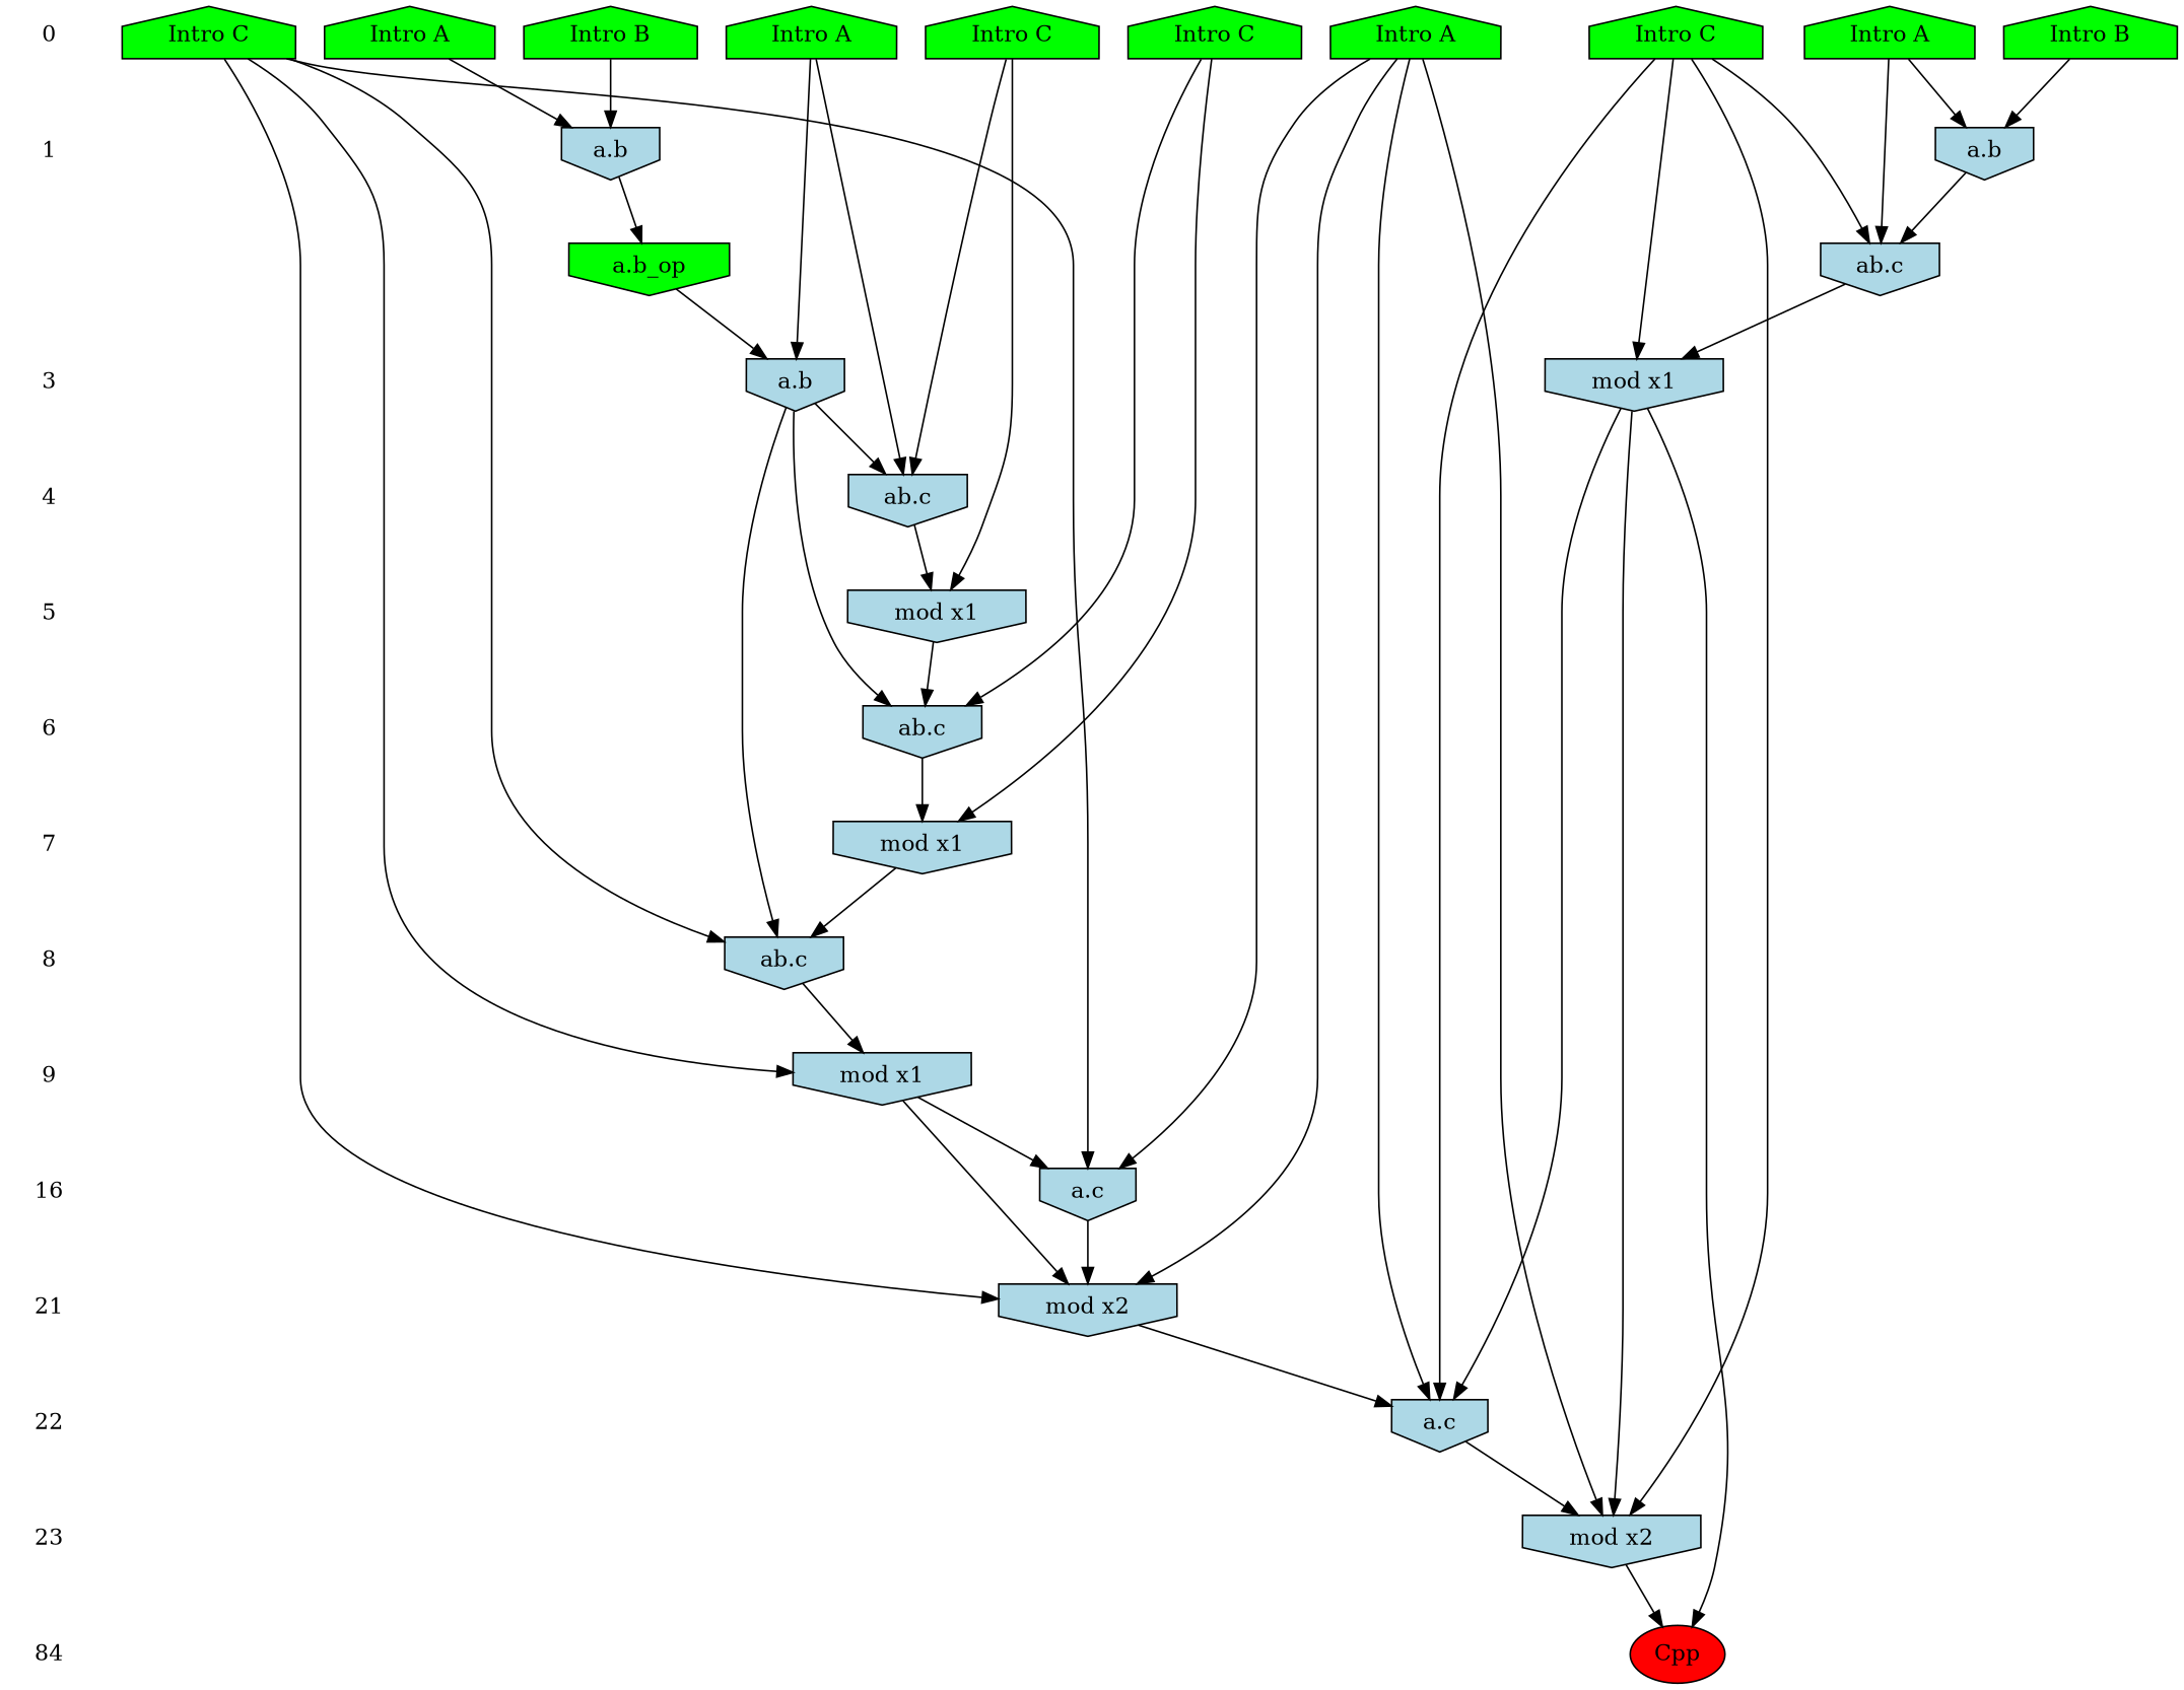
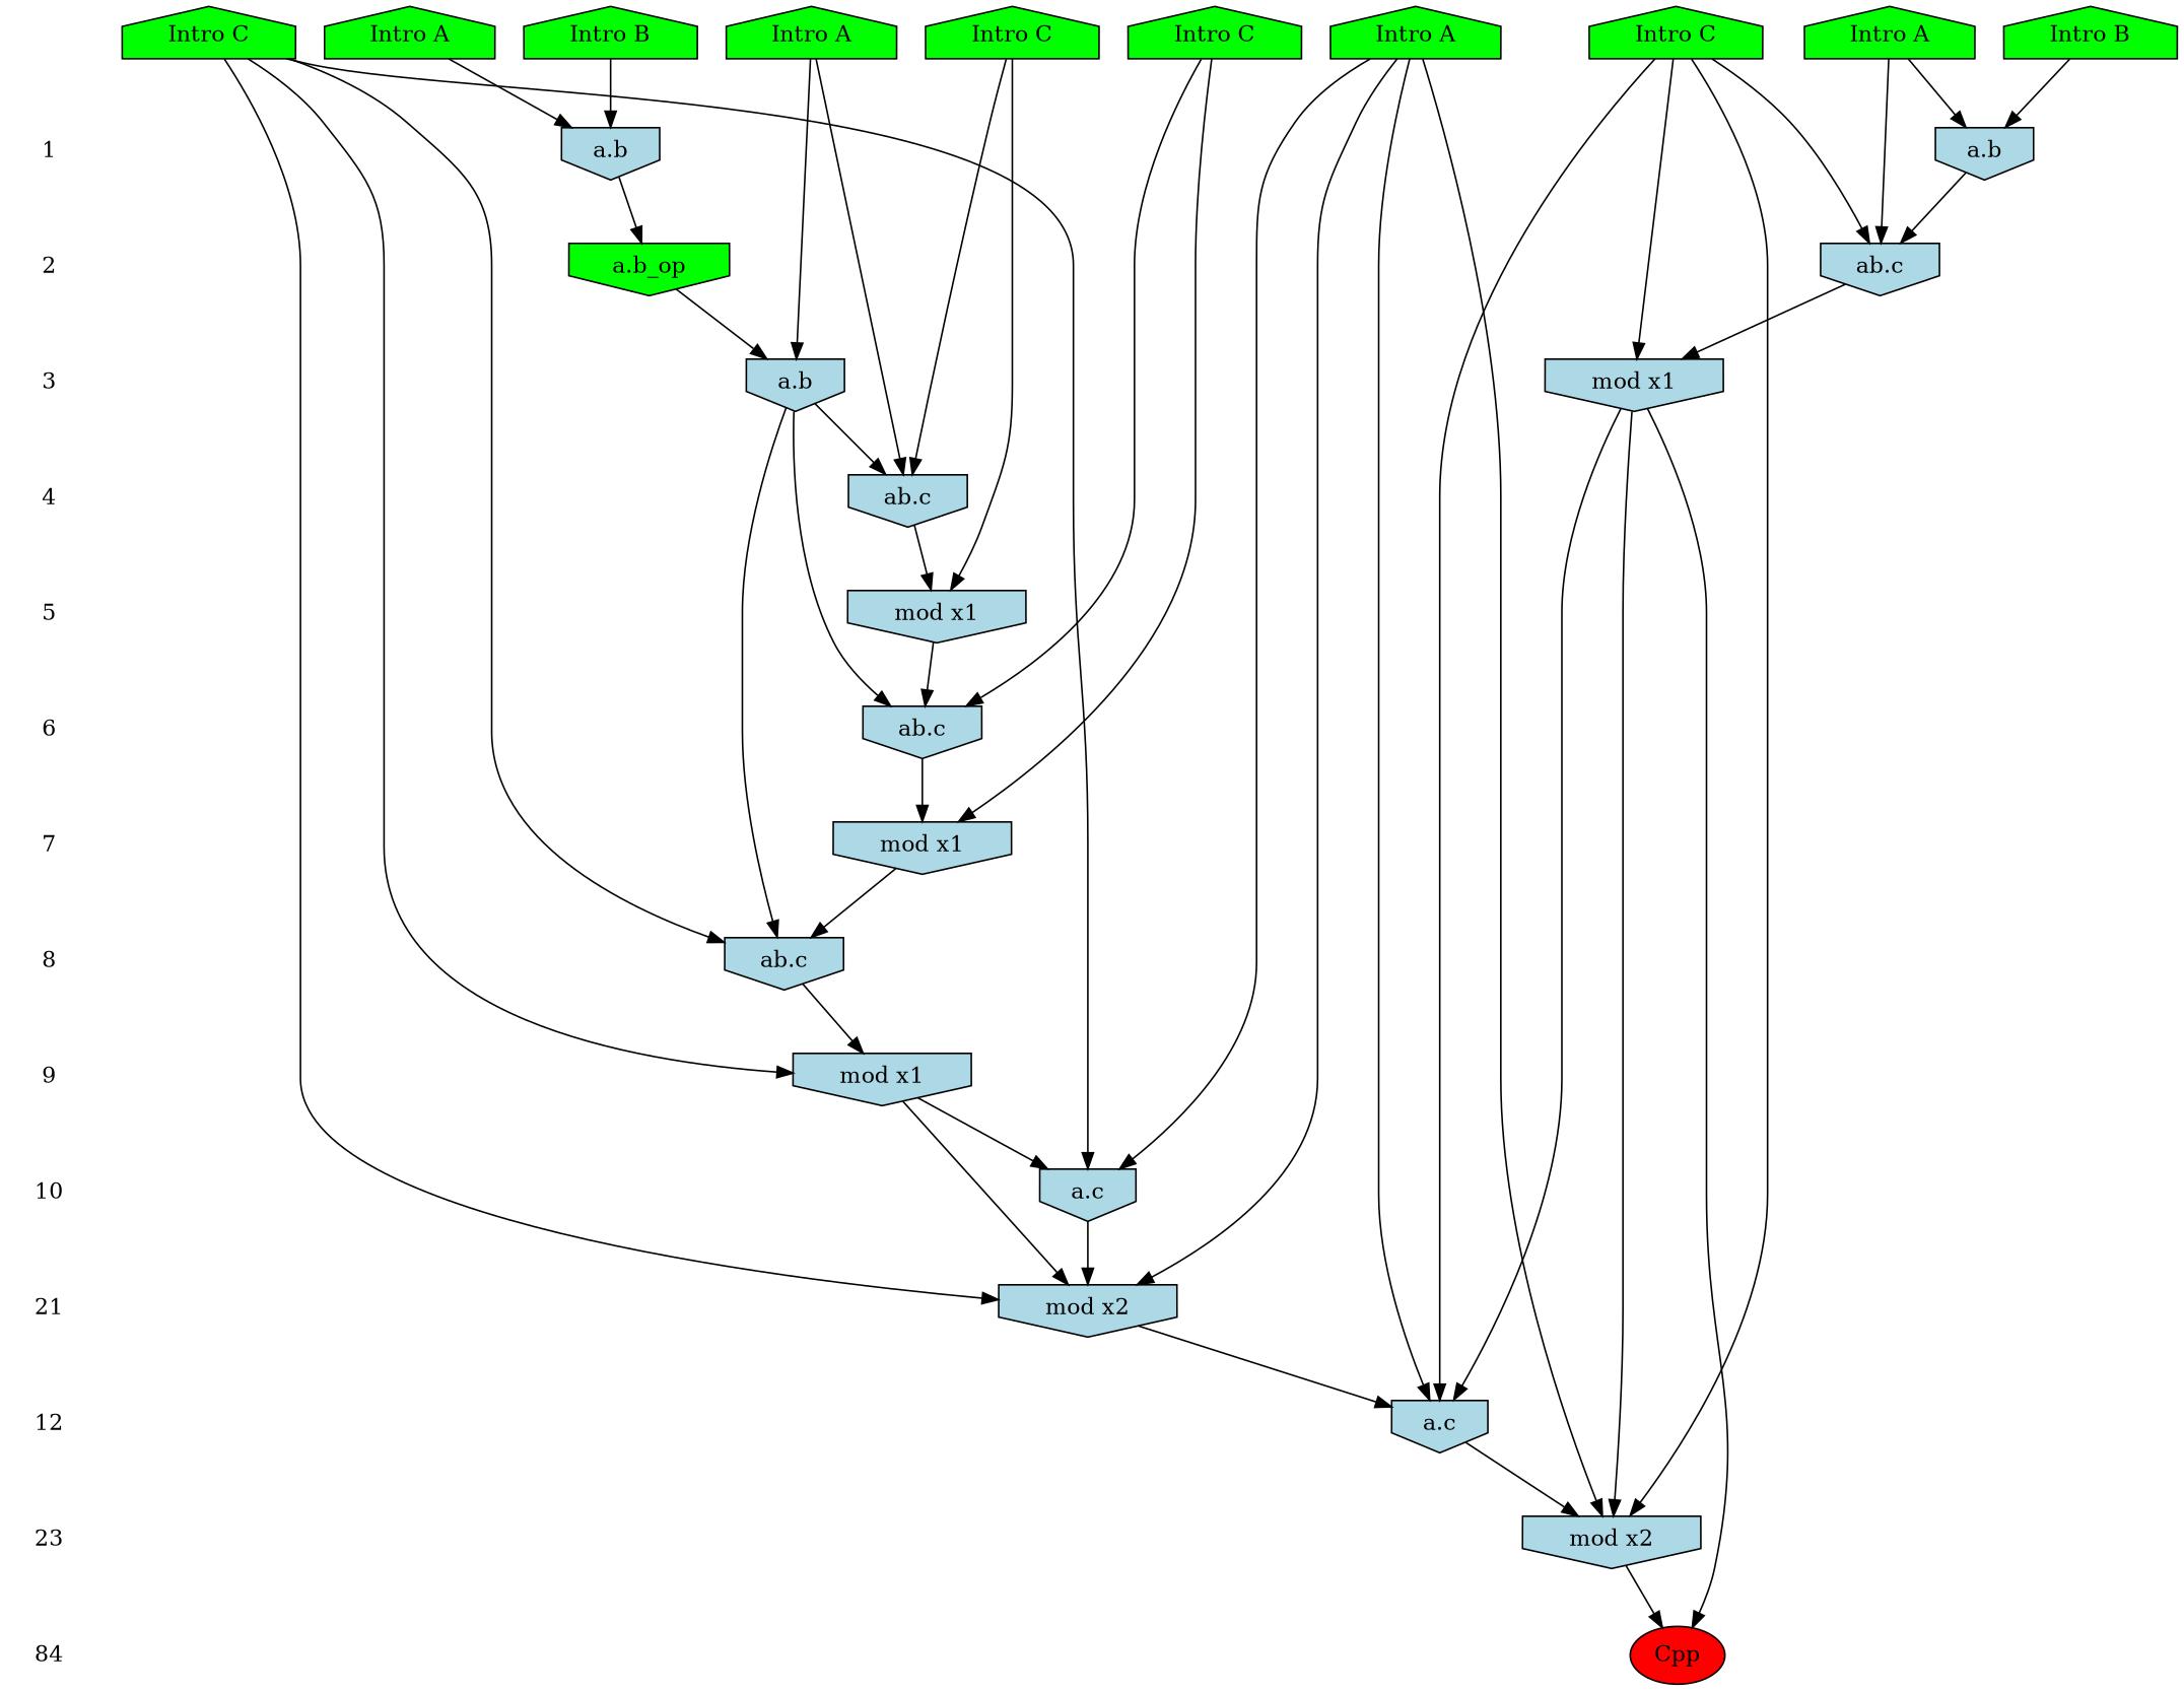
  digraph {
    ranksep=.5
    node [shape=invhouse style=filled]
-   0 [shape=plaintext style=""]
    n2 [fillcolor=green label="Intro A" shape=house]
    n3 [fillcolor=green label="Intro A" shape=house]
    n4 [fillcolor=green label="Intro A" shape=house]
    n5 [fillcolor=green label="Intro A" shape=house]
    n6 [fillcolor=green label="Intro B" shape=house]
    n7 [fillcolor=green label="Intro B" shape=house]
    n8 [fillcolor=green label="Intro C" shape=house]
    n9 [fillcolor=green label="Intro C" shape=house]
    n10 [fillcolor=green label="Intro C" shape=house]
    n11 [fillcolor=green label="Intro C" shape=house]
    1 [shape=plaintext style=""]
    n13 [fillcolor=lightblue label="a.b"]
    n14 [fillcolor=lightblue label="a.b"]
+   2 [shape=plaintext style=""]
    n16 [fillcolor=green label="a.b_op"]
    n17 [fillcolor=lightblue label="ab.c"]
    3 [shape=plaintext style=""]
    n19 [fillcolor=lightblue label="a.b"]
    n20 [fillcolor=lightblue label="mod x1"]
    4 [shape=plaintext style=""]
    n22 [fillcolor=lightblue label="ab.c"]
    5 [shape=plaintext style=""]
    n24 [fillcolor=lightblue label="mod x1"]
    6 [shape=plaintext style=""]
    n26 [fillcolor=lightblue label="ab.c"]
    7 [shape=plaintext style=""]
    n28 [fillcolor=lightblue label="mod x1"]
    8 [shape=plaintext style=""]
    n30 [fillcolor=lightblue label="ab.c"]
    9 [shape=plaintext style=""]
    n32 [fillcolor=lightblue label="mod x1"]
-   10 [shape=plaintext label=16 style=""]
+   10 [shape=plaintext style=""]
    n34 [fillcolor=lightblue label="a.c"]
    n35 [label=21 shape=plaintext style=""]
    n36 [fillcolor=lightblue label="mod x2"]
-   12 [shape=plaintext label=22 style=""]
+   12 [shape=plaintext style=""]
    n38 [fillcolor=lightblue label="a.c"]
    n39 [label=23 shape=plaintext style=""]
    n40 [fillcolor=lightblue label="mod x2"]
    n41 [label=84 shape=plaintext style=""]
    n42 [fillcolor=red label=Cpp shape=""]
    subgraph sub_1 {
      rank=same
-     0
      n2
      n3
      n4
      n5
      n6
      n7
      n8
      n9
      n10
      n11
    }
    subgraph sub_2 {
      rank=same
      1
      n13
      n14
    }
    subgraph sub_3 {
      rank=same
+     2
      n16
      n17
    }
    subgraph sub_4 {
      rank=same
      3
      n19
      n20
    }
    subgraph sub_5 {
      rank=same
      4
      n22
    }
    subgraph sub_6 {
      rank=same
      5
      n24
    }
    subgraph sub_7 {
      rank=same
      6
      n26
    }
    subgraph sub_8 {
      rank=same
      7
      n28
    }
    subgraph sub_9 {
      rank=same
      8
      n30
    }
    subgraph sub_10 {
      rank=same
      9
      n32
    }
    subgraph sub_11 {
      rank=same
      10
      n34
    }
    subgraph sub_12 {
      rank=same
      n35
      n36
    }
    subgraph sub_13 {
      rank=same
      12
      n38
    }
    subgraph sub_14 {
      rank=same
      n39
      n40
    }
    subgraph sub_15 {
      rank=same
      n41
      n42
    }
-   0 -> 1 [style=invis]
    n2 -> n19
    n2 -> n22
    n3 -> n13
    n4 -> n14
    n4 -> n17
    n5 -> n34
    n5 -> n36
    n5 -> n38
    n5 -> n40
    n6 -> n14
    n7 -> n13
    n8 -> n22
    n8 -> n24
    n9 -> n26
    n9 -> n28
    n10 -> n17
    n10 -> n20
    n10 -> n38
    n10 -> n40
    n11 -> n30
    n11 -> n32
    n11 -> n34
    n11 -> n36
+   1 -> 2 [style=invis]
    n13 -> n16
    n14 -> n17
+   2 -> 3 [style=invis]
    n16 -> n19
    n17 -> n20
    3 -> 4 [style=invis]
    n19 -> n22
    n19 -> n26
    n19 -> n30
    n20 -> n38
    n20 -> n40
    n20 -> n42
    4 -> 5 [style=invis]
    n22 -> n24
    5 -> 6 [style=invis]
    n24 -> n26
    6 -> 7 [style=invis]
    n26 -> n28
    7 -> 8 [style=invis]
    n28 -> n30
    8 -> 9 [style=invis]
    n30 -> n32
    9 -> 10 [style=invis]
    n32 -> n34
    n32 -> n36
    10 -> n35 [style=invis]
    n34 -> n36
    n35 -> 12 [style=invis]
    n36 -> n38
    12 -> n39 [style=invis]
    n38 -> n40
    n39 -> n41 [style=invis]
    n40 -> n42
  }
